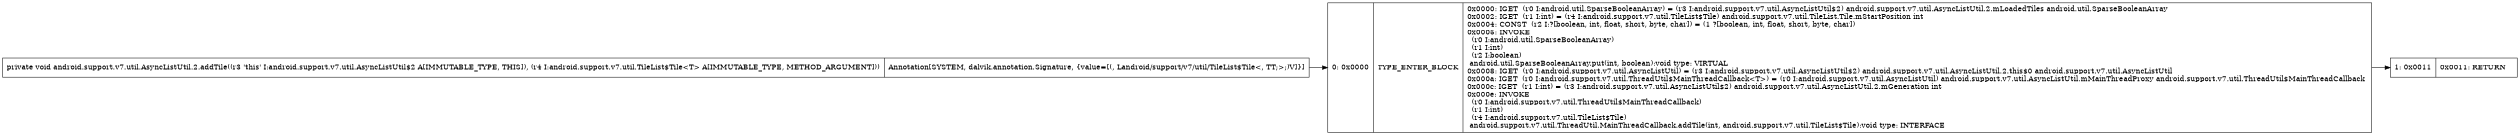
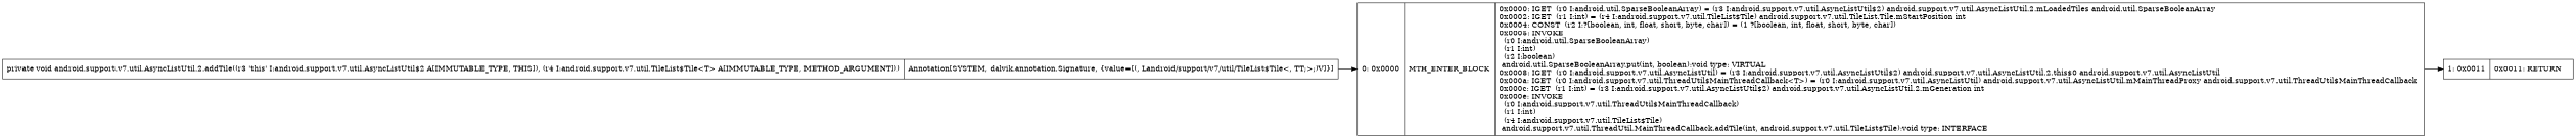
  digraph {
    rankdir=LR
    fontname="DejaVu Serif"
    node [shape=record fontname="DejaVu Serif"]
    edge [fontname="DejaVu Serif"]
-   n1 [label="{0\:\ 0x0000|TYPE_ENTER_BLOCK\l|0x0000: IGET  (r0 I:android.util.SparseBooleanArray) = (r3 I:android.support.v7.util.AsyncListUtil$2) android.support.v7.util.AsyncListUtil.2.mLoadedTiles android.util.SparseBooleanArray \l0x0002: IGET  (r1 I:int) = (r4 I:android.support.v7.util.TileList$Tile) android.support.v7.util.TileList.Tile.mStartPosition int \l0x0004: CONST  (r2 I:?[boolean, int, float, short, byte, char]) = (1 ?[boolean, int, float, short, byte, char]) \l0x0005: INVOKE  \l  (r0 I:android.util.SparseBooleanArray)\l  (r1 I:int)\l  (r2 I:boolean)\l android.util.SparseBooleanArray.put(int, boolean):void type: VIRTUAL \l0x0008: IGET  (r0 I:android.support.v7.util.AsyncListUtil) = (r3 I:android.support.v7.util.AsyncListUtil$2) android.support.v7.util.AsyncListUtil.2.this$0 android.support.v7.util.AsyncListUtil \l0x000a: IGET  (r0 I:android.support.v7.util.ThreadUtil$MainThreadCallback\<T\>) = (r0 I:android.support.v7.util.AsyncListUtil) android.support.v7.util.AsyncListUtil.mMainThreadProxy android.support.v7.util.ThreadUtil$MainThreadCallback \l0x000c: IGET  (r1 I:int) = (r3 I:android.support.v7.util.AsyncListUtil$2) android.support.v7.util.AsyncListUtil.2.mGeneration int \l0x000e: INVOKE  \l  (r0 I:android.support.v7.util.ThreadUtil$MainThreadCallback)\l  (r1 I:int)\l  (r4 I:android.support.v7.util.TileList$Tile)\l android.support.v7.util.ThreadUtil.MainThreadCallback.addTile(int, android.support.v7.util.TileList$Tile):void type: INTERFACE \l}"]
+   n1 [label="{0\:\ 0x0000|MTH_ENTER_BLOCK\l|0x0000: IGET  (r0 I:android.util.SparseBooleanArray) = (r3 I:android.support.v7.util.AsyncListUtil$2) android.support.v7.util.AsyncListUtil.2.mLoadedTiles android.util.SparseBooleanArray \l0x0002: IGET  (r1 I:int) = (r4 I:android.support.v7.util.TileList$Tile) android.support.v7.util.TileList.Tile.mStartPosition int \l0x0004: CONST  (r2 I:?[boolean, int, float, short, byte, char]) = (1 ?[boolean, int, float, short, byte, char]) \l0x0005: INVOKE  \l  (r0 I:android.util.SparseBooleanArray)\l  (r1 I:int)\l  (r2 I:boolean)\l android.util.SparseBooleanArray.put(int, boolean):void type: VIRTUAL \l0x0008: IGET  (r0 I:android.support.v7.util.AsyncListUtil) = (r3 I:android.support.v7.util.AsyncListUtil$2) android.support.v7.util.AsyncListUtil.2.this$0 android.support.v7.util.AsyncListUtil \l0x000a: IGET  (r0 I:android.support.v7.util.ThreadUtil$MainThreadCallback\<T\>) = (r0 I:android.support.v7.util.AsyncListUtil) android.support.v7.util.AsyncListUtil.mMainThreadProxy android.support.v7.util.ThreadUtil$MainThreadCallback \l0x000c: IGET  (r1 I:int) = (r3 I:android.support.v7.util.AsyncListUtil$2) android.support.v7.util.AsyncListUtil.2.mGeneration int \l0x000e: INVOKE  \l  (r0 I:android.support.v7.util.ThreadUtil$MainThreadCallback)\l  (r1 I:int)\l  (r4 I:android.support.v7.util.TileList$Tile)\l android.support.v7.util.ThreadUtil.MainThreadCallback.addTile(int, android.support.v7.util.TileList$Tile):void type: INTERFACE \l}"]
    n2 [label="{1\:\ 0x0011|0x0011: RETURN   \l}"]
    n3 [label="{private void android.support.v7.util.AsyncListUtil.2.addTile((r3 'this' I:android.support.v7.util.AsyncListUtil$2 A[IMMUTABLE_TYPE, THIS]), (r4 I:android.support.v7.util.TileList$Tile\<T\> A[IMMUTABLE_TYPE, METHOD_ARGUMENT]))  | Annotation[SYSTEM, dalvik.annotation.Signature, \{value=[(, Landroid\/support\/v7\/util\/TileList$Tile\<, TT;\>;)V]\}]\l}"]
    n1 -> n2
    n3 -> n1
  }
